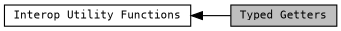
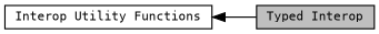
  digraph {
    rankdir=LR
    fontname="DejaVu Sans Mono"
    node [color=black fontname="DejaVu Sans Mono" fontsize=10 shape=record style=filled]
    n1 [fillcolor=white height=0.2 label="Interop Utility Functions" width=0.4]
-   n2 [fillcolor=grey75 fontcolor=black height=0.2 label="Typed Getters" width=0.4]
+   n2 [fillcolor=grey75 fontcolor=black height=0.2 label="Typed Interop" width=0.4]
    n1 -> n2 [dir=back fontname="DejaVu Sans Mono" fontsize=10 labelfontname=Helvetica labelfontsize=10 shape=plaintext style=solid]
  }
